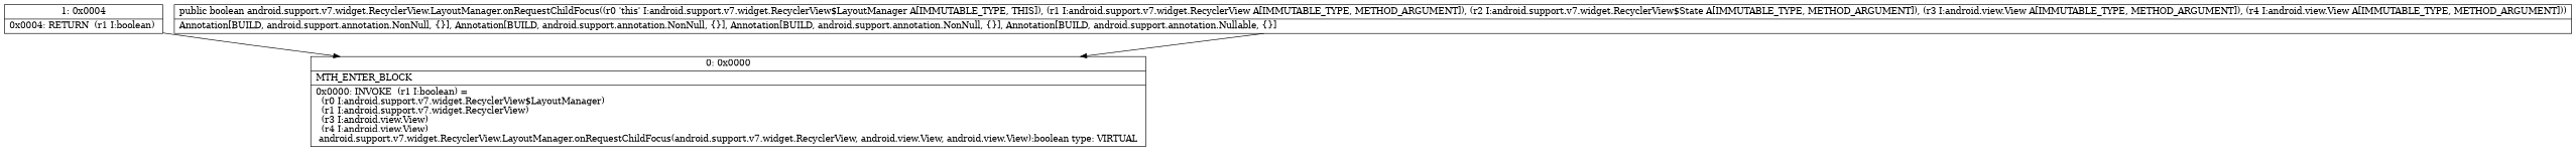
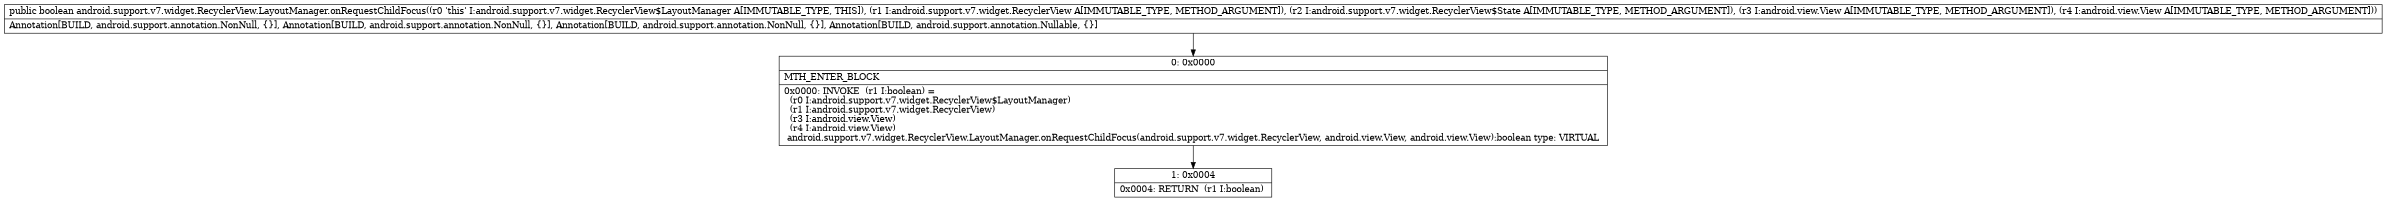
  digraph {
    node [shape=record]
    n1 [label="{0\:\ 0x0000|MTH_ENTER_BLOCK\l|0x0000: INVOKE  (r1 I:boolean) = \l  (r0 I:android.support.v7.widget.RecyclerView$LayoutManager)\l  (r1 I:android.support.v7.widget.RecyclerView)\l  (r3 I:android.view.View)\l  (r4 I:android.view.View)\l android.support.v7.widget.RecyclerView.LayoutManager.onRequestChildFocus(android.support.v7.widget.RecyclerView, android.view.View, android.view.View):boolean type: VIRTUAL \l}"]
    n2 [label="{1\:\ 0x0004|0x0004: RETURN  (r1 I:boolean) \l}"]
    n3 [label="{public boolean android.support.v7.widget.RecyclerView.LayoutManager.onRequestChildFocus((r0 'this' I:android.support.v7.widget.RecyclerView$LayoutManager A[IMMUTABLE_TYPE, THIS]), (r1 I:android.support.v7.widget.RecyclerView A[IMMUTABLE_TYPE, METHOD_ARGUMENT]), (r2 I:android.support.v7.widget.RecyclerView$State A[IMMUTABLE_TYPE, METHOD_ARGUMENT]), (r3 I:android.view.View A[IMMUTABLE_TYPE, METHOD_ARGUMENT]), (r4 I:android.view.View A[IMMUTABLE_TYPE, METHOD_ARGUMENT]))  | Annotation[BUILD, android.support.annotation.NonNull, \{\}], Annotation[BUILD, android.support.annotation.NonNull, \{\}], Annotation[BUILD, android.support.annotation.NonNull, \{\}], Annotation[BUILD, android.support.annotation.Nullable, \{\}]\l}"]
-   n2 -> n1
+   n1 -> n2
    n3 -> n1
  }
